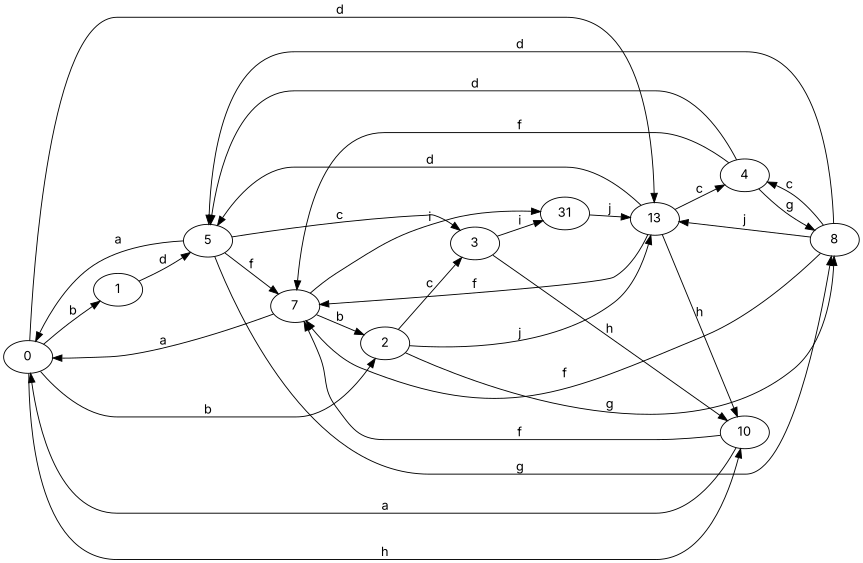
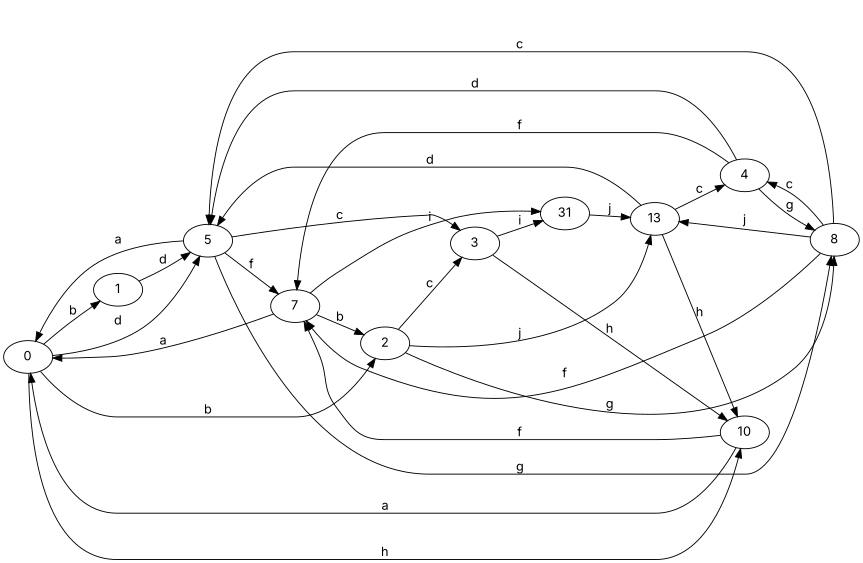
  strict digraph {
    fontname=Inter
    rankdir=LR
    node [fontname=Inter]
    edge [fontname=Inter]
    0
    1
    2
    5
    10
    3
    8
    13
    7
    n10 [label=31]
    4
    0 -> 1 [label=b]
    0 -> 2 [label=b]
-   0 -> 13 [label=d]
+   0 -> 5 [label=d]
    0 -> 10 [label=h]
    1 -> 5 [label=d]
    2 -> 3 [label=c]
    2 -> 8 [label=g]
    2 -> 13 [label=j]
    5 -> 0 [label=a]
    5 -> 3 [label=c]
    5 -> 8 [label=g]
    5 -> 7 [label=f]
    10 -> 0 [label=a]
    10 -> 7 [label=f]
    3 -> 10 [label=h]
    3 -> n10 [label=i]
-   8 -> 5 [label=d]
+   8 -> 5 [label=c]
    8 -> 13 [label=j]
    8 -> 7 [label=f]
    8 -> 4 [label=c]
    13 -> 5 [label=d]
    13 -> 10 [label=h]
-   13 -> 7 [label=f]
    13 -> 4 [label=c]
    7 -> 0 [label=a]
    7 -> 2 [label=b]
    7 -> n10 [label=i]
    n10 -> 13 [label=j]
    4 -> 5 [label=d]
    4 -> 8 [label=g]
    4 -> 7 [label=f]
  }
